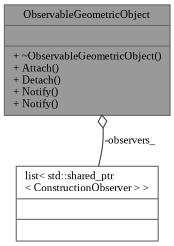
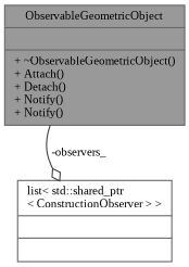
  digraph {
    fontname="Liberation Serif"
    node [color=gray40 fontname="Liberation Serif" fontsize=10 shape=record style=filled]
    n1 [fillcolor=grey60 fontcolor=black height=0.2 label="{ObservableGeometricObject\n||+ ~ObservableGeometricObject()\l+ Attach()\l+ Detach()\l+ Notify()\l+ Notify()\l}" width=0.4]
    n2 [fillcolor=white height=0.2 label="{list\< std::shared_ptr\l\< ConstructionObserver \> \>\n||}" width=0.4]
-   n2 -> n1 [arrowhead=odiamond color=grey25 fontname="Liberation Serif" fontsize=10 label=" -observers_" labelfontname=Helvetica labelfontsize=10 style=solid]
+   n1 -> n2 [arrowhead=odiamond color=grey25 fontname="Liberation Serif" fontsize=10 label=" -observers_" labelfontname=Helvetica labelfontsize=10 style=solid]
  }
